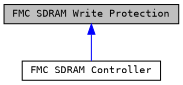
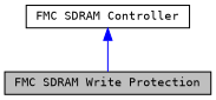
  digraph {
    rankdir=TB
    fontname="DejaVu Sans Mono"
    node [color=black fontname="DejaVu Sans Mono" fontsize=10 shape=record style=filled]
    n1 [fillcolor=white height=0.2 label="FMC SDRAM Controller" width=0.4]
    n2 [fillcolor=grey75 fontcolor=black height=0.2 label="FMC SDRAM Write Protection" width=0.4]
-   n2 -> n1 [dir=back fontname="DejaVu Sans Mono" fontsize=10 labelfontname=Helvetica labelfontsize=10 shape=plaintext style=solid color=blue]
+   n1 -> n2 [dir=back fontname="DejaVu Sans Mono" fontsize=10 labelfontname=Helvetica labelfontsize=10 shape=plaintext style=solid color=blue]
  }
